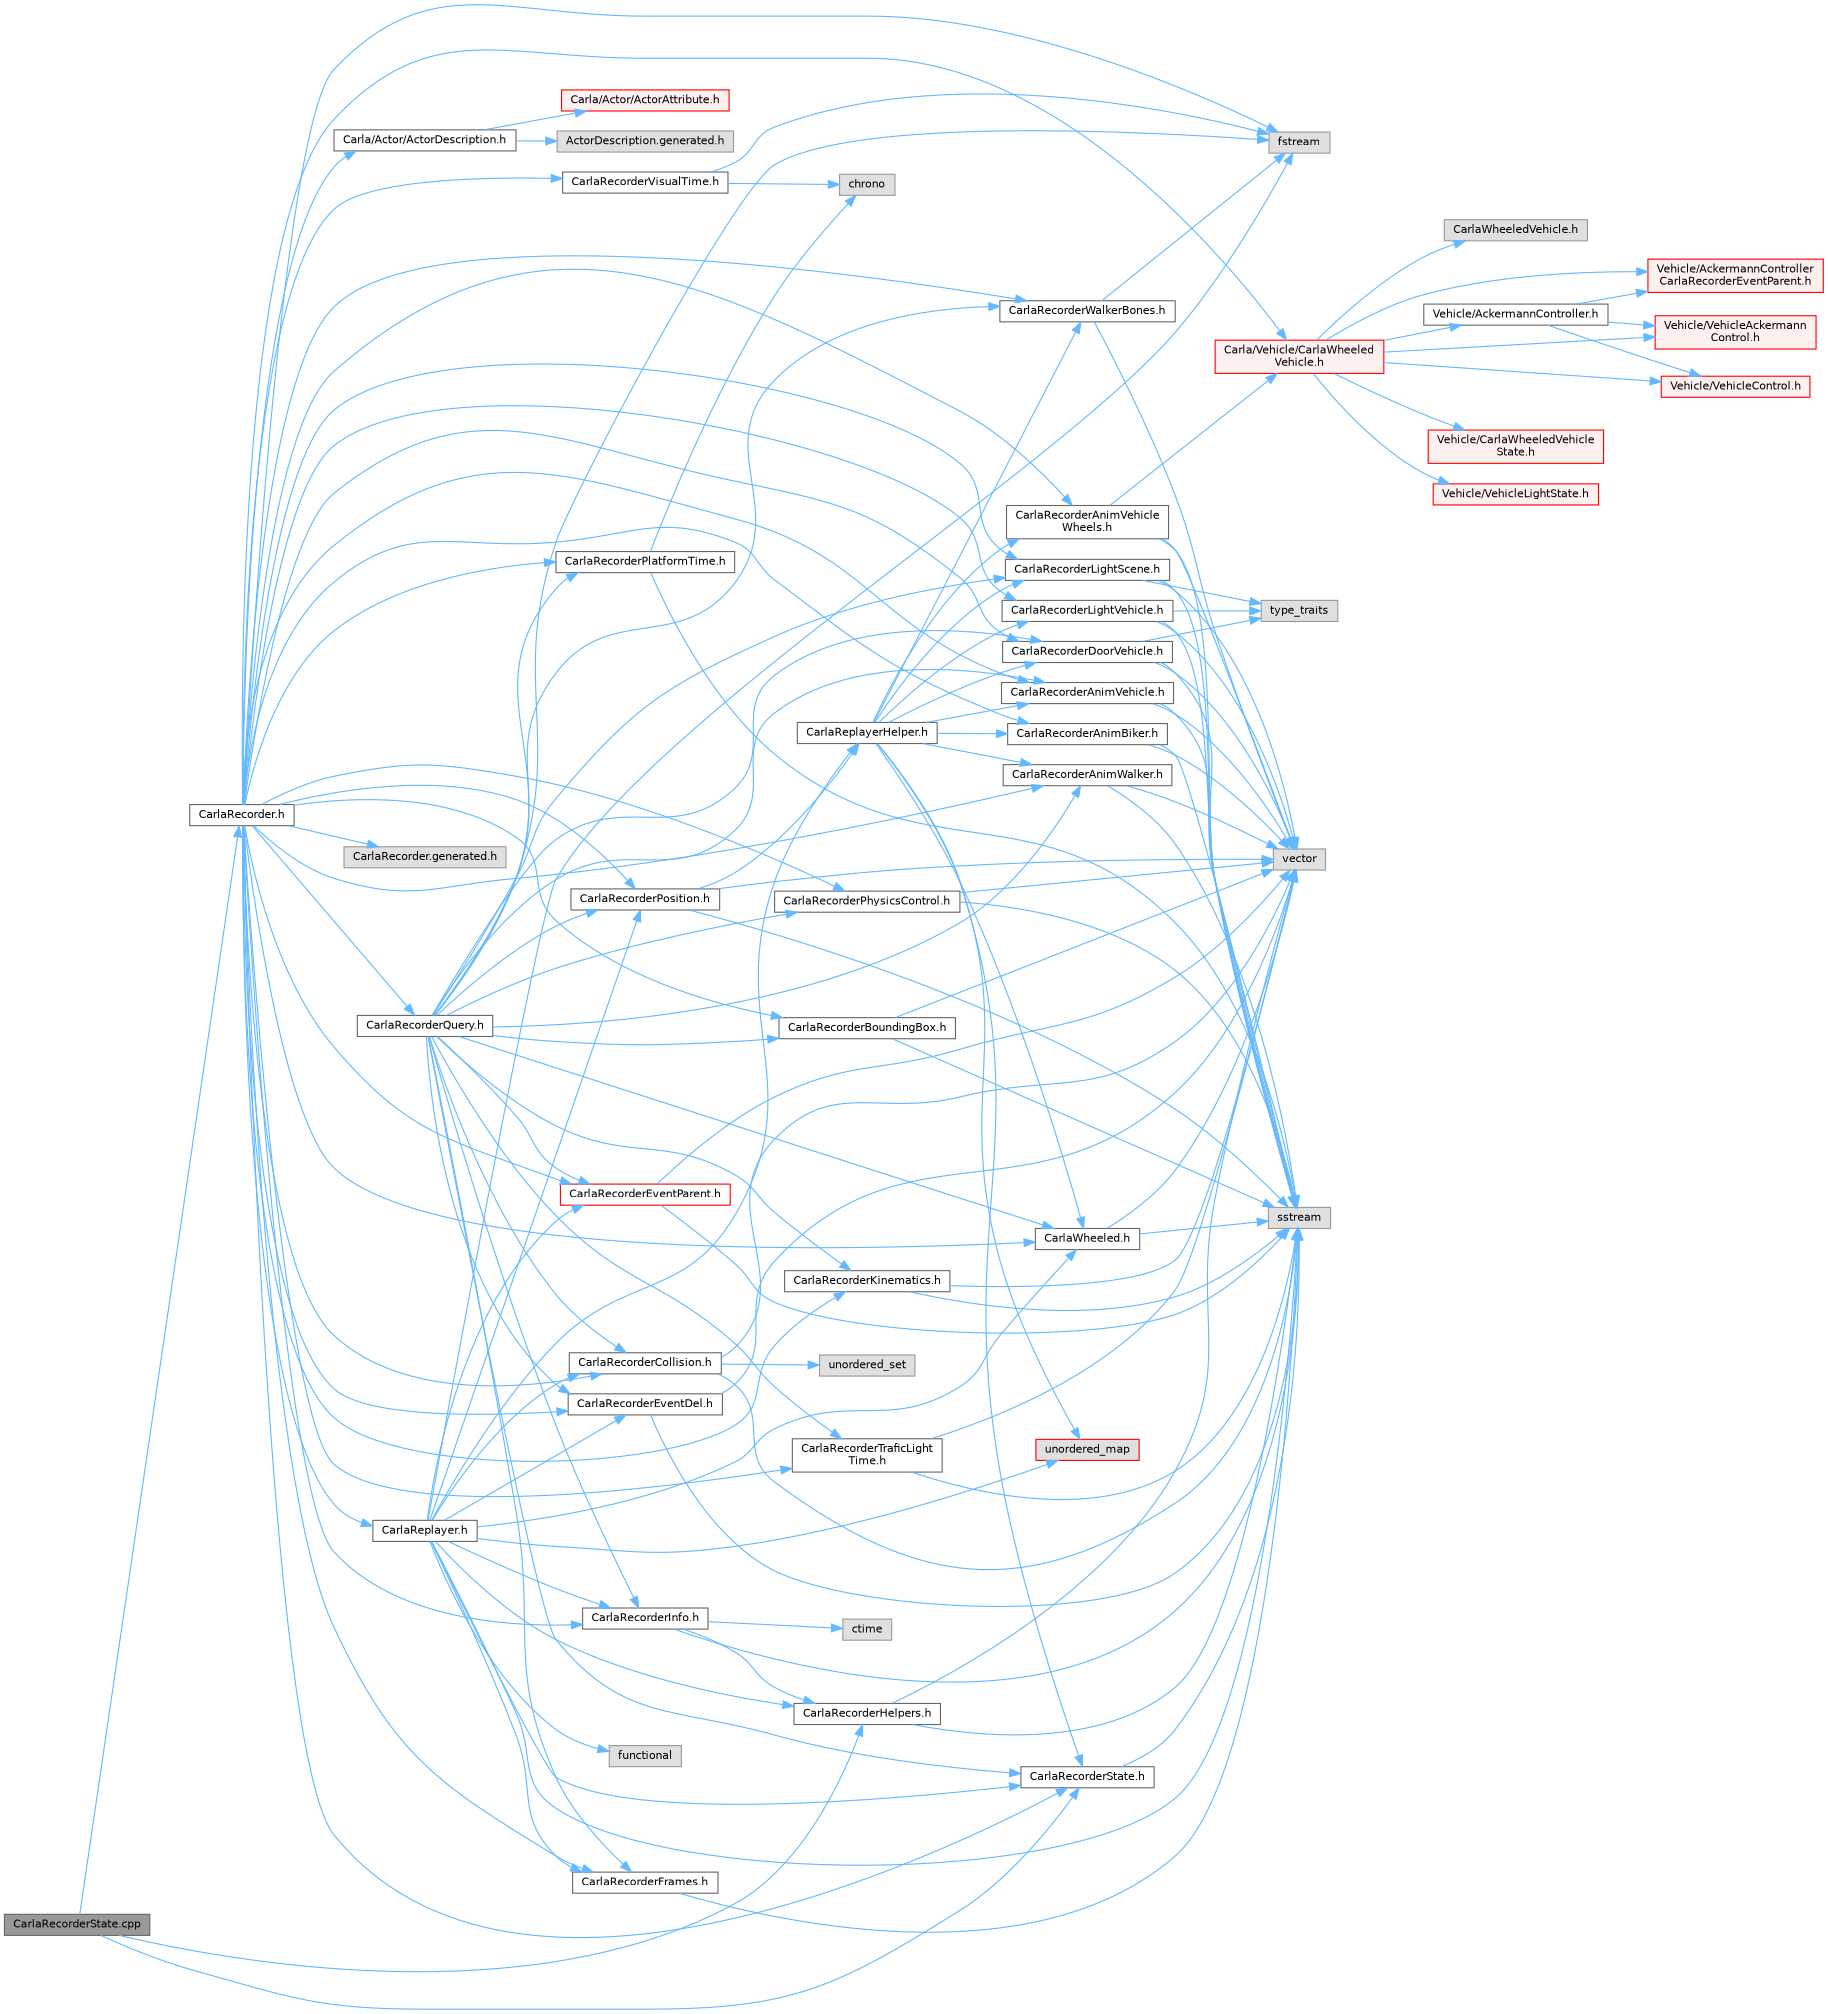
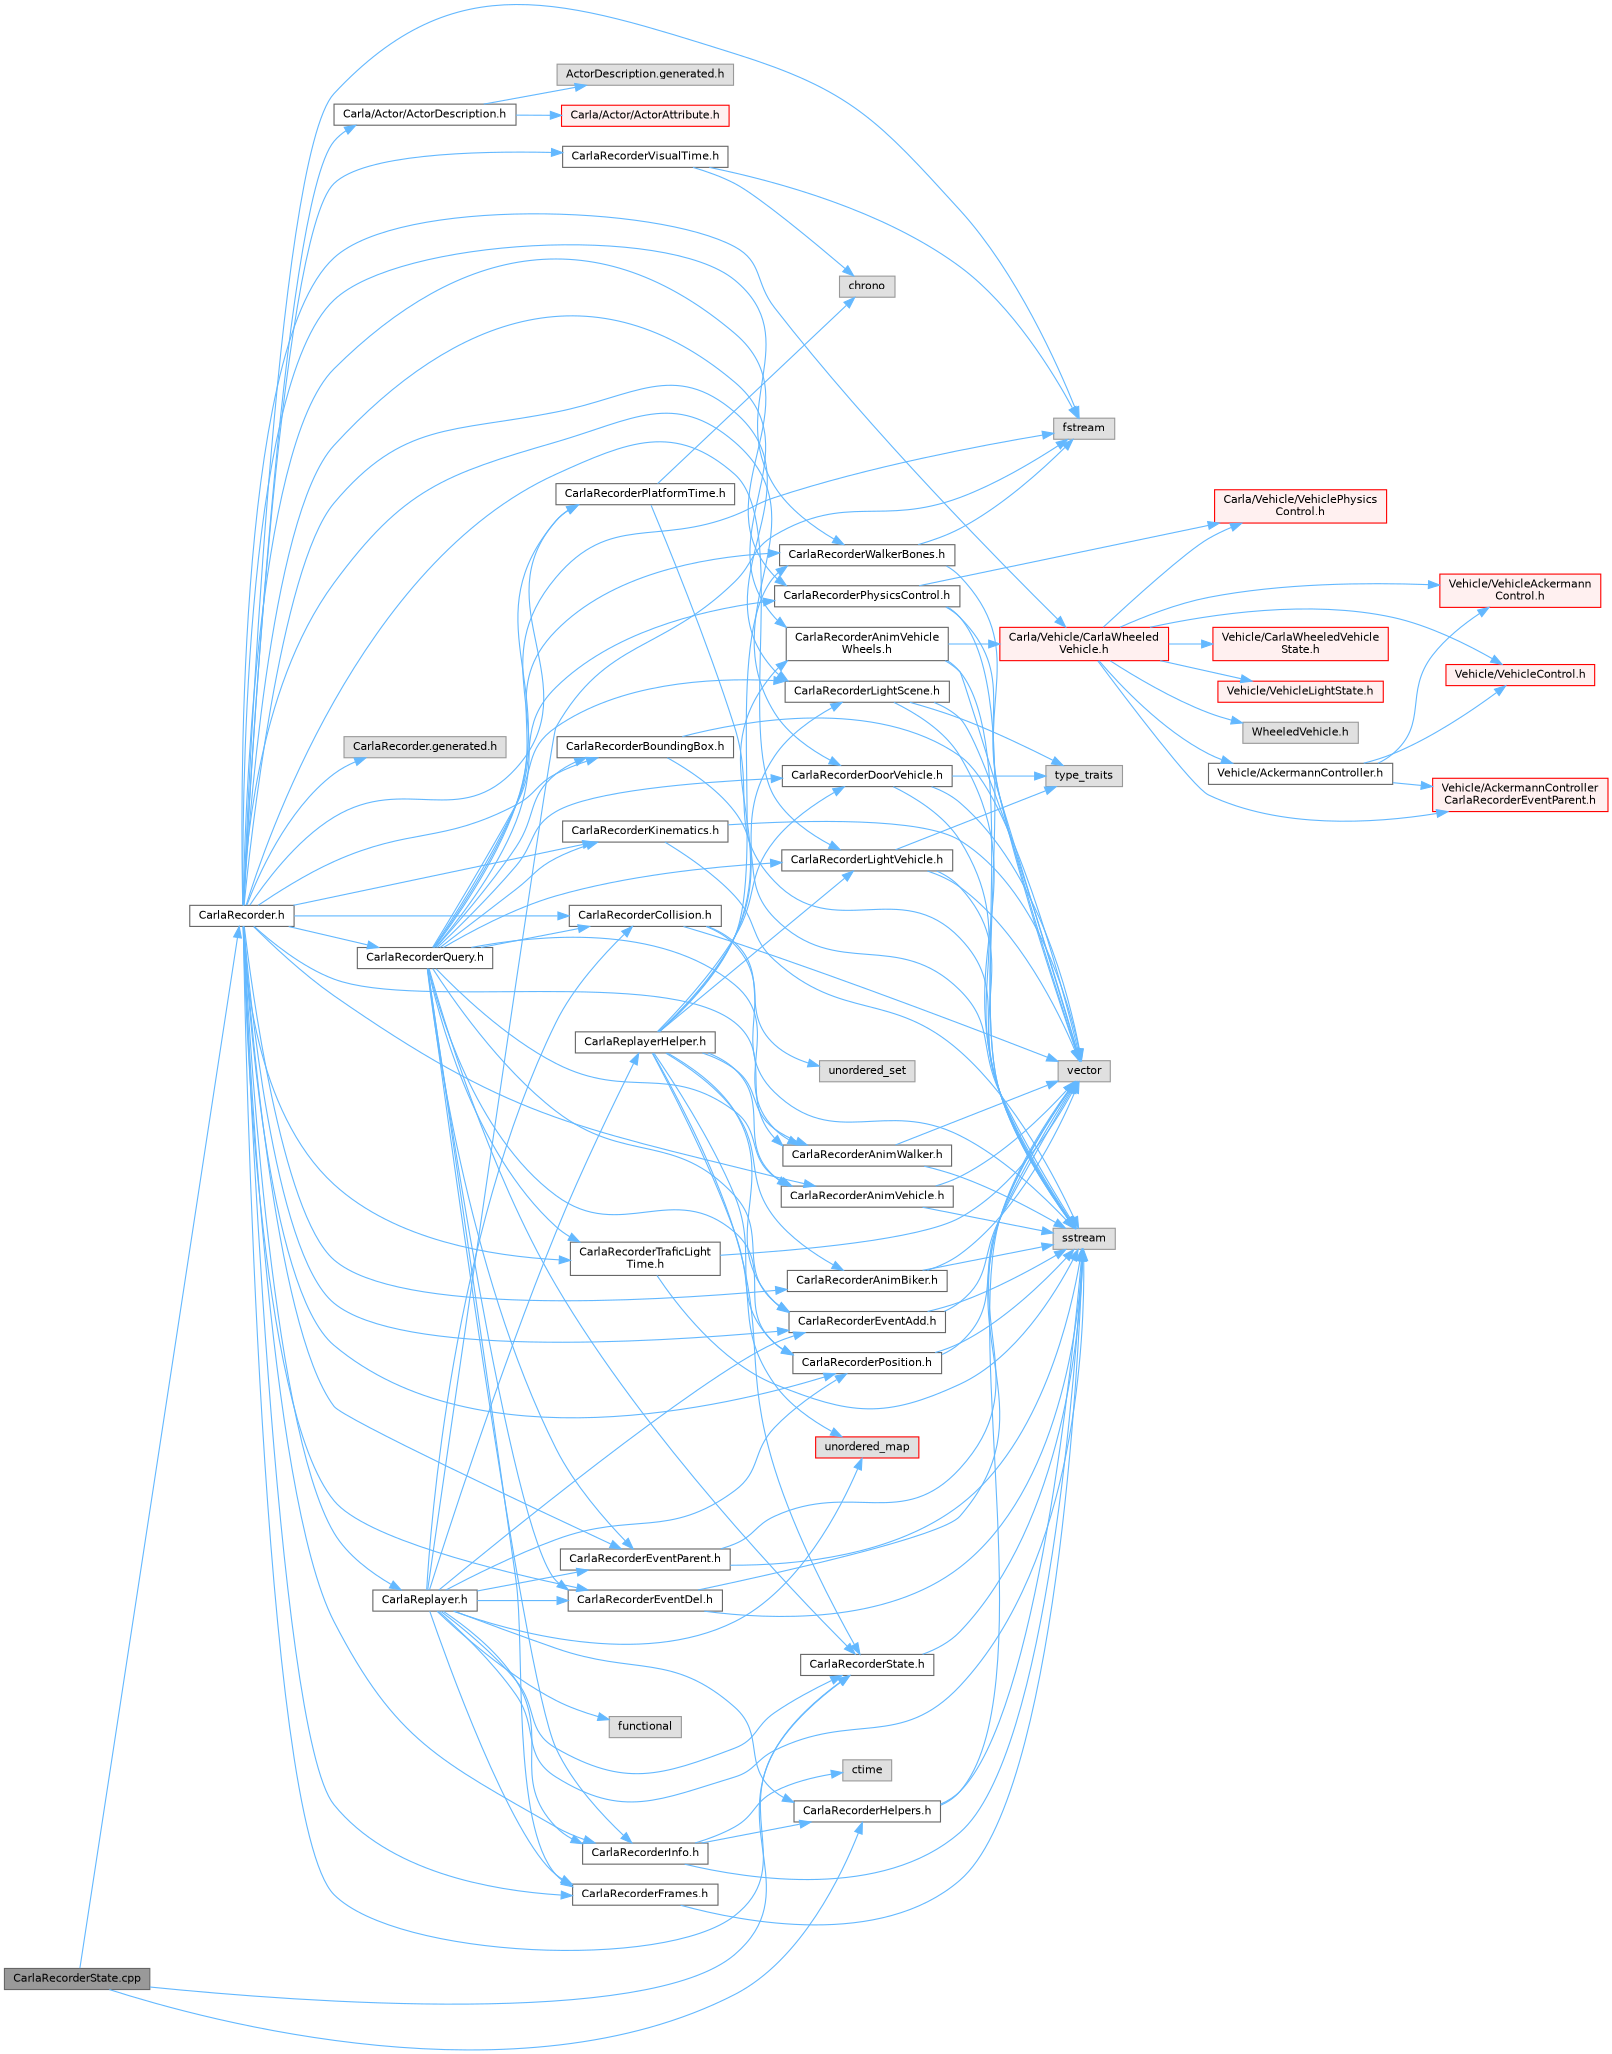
  digraph {
    rankdir=LR
    node [color=grey40 fillcolor=white fontname=Helvetica fontsize=10 shape=box style=filled]
    edge [color=steelblue1 fontname=Helvetica fontsize=10 labelfontname=Helvetica labelfontsize=10 style=solid]
    n1 [color=gray40 fillcolor=grey60 fontcolor=black height=0.2 label="CarlaRecorderState.cpp" width=0.4]
    n2 [height=0.2 label="CarlaRecorder.h" width=0.4]
    n3 [height=0.2 label="CarlaRecorderHelpers.h" width=0.4]
    n4 [height=0.2 label="CarlaRecorderState.h" width=0.4]
    n5 [color=grey60 fillcolor="#E0E0E0" height=0.2 label=fstream width=0.4]
    n6 [height=0.2 label="Carla/Actor/ActorDescription.h" width=0.4]
    n7 [height=0.2 label="CarlaRecorderTraficLight\lTime.h" width=0.4]
    n8 [height=0.2 label="CarlaRecorderPhysicsControl.h" width=0.4]
    n9 [height=0.2 label="CarlaRecorderPlatformTime.h" width=0.4]
    n10 [height=0.2 label="CarlaRecorderBoundingBox.h" width=0.4]
    n11 [height=0.2 label="CarlaRecorderKinematics.h" width=0.4]
    n12 [height=0.2 label="CarlaRecorderLightScene.h" width=0.4]
    n13 [height=0.2 label="CarlaRecorderLightVehicle.h" width=0.4]
    n14 [height=0.2 label="CarlaRecorderAnimVehicle.h" width=0.4]
    n15 [height=0.2 label="CarlaRecorderAnimVehicle\lWheels.h" width=0.4]
    n16 [color=red fillcolor="#FFF0F0" height=0.2 label="Carla/Vehicle/CarlaWheeled\lVehicle.h" width=0.4]
    n17 [height=0.2 label="CarlaRecorderAnimWalker.h" width=0.4]
    n18 [height=0.2 label="CarlaRecorderAnimBiker.h" width=0.4]
    n19 [height=0.2 label="CarlaRecorderCollision.h" width=0.4]
-   n20 [height=0.2 label="CarlaWheeled.h" width=0.4]
+   n20 [height=0.2 label="CarlaRecorderEventAdd.h" width=0.4]
    n21 [height=0.2 label="CarlaRecorderEventDel.h" width=0.4]
-   n22 [color=red height=0.2 label="CarlaRecorderEventParent.h" width=0.4]
+   n22 [height=0.2 label="CarlaRecorderEventParent.h" width=0.4]
    n23 [height=0.2 label="CarlaRecorderFrames.h" width=0.4]
    n24 [height=0.2 label="CarlaRecorderInfo.h" width=0.4]
    n25 [height=0.2 label="CarlaRecorderPosition.h" width=0.4]
    n26 [height=0.2 label="CarlaRecorderQuery.h" width=0.4]
    n27 [height=0.2 label="CarlaRecorderWalkerBones.h" width=0.4]
    n28 [height=0.2 label="CarlaRecorderDoorVehicle.h" width=0.4]
    n29 [height=0.2 label="CarlaRecorderVisualTime.h" width=0.4]
    n30 [height=0.2 label="CarlaReplayer.h" width=0.4]
    n31 [color=grey60 fillcolor="#E0E0E0" height=0.2 label="CarlaRecorder.generated.h" width=0.4]
    n32 [color=grey60 fillcolor="#E0E0E0" height=0.2 label=sstream width=0.4]
    n33 [color=grey60 fillcolor="#E0E0E0" height=0.2 label=vector width=0.4]
    n34 [color=red fillcolor="#FFF0F0" height=0.2 label="Carla/Actor/ActorAttribute.h" width=0.4]
    n35 [color=grey60 fillcolor="#E0E0E0" height=0.2 label="ActorDescription.generated.h" width=0.4]
+   n36 [color=red fillcolor="#FFF0F0" height=0.2 label="Carla/Vehicle/VehiclePhysics\lControl.h" width=0.4]
    n37 [color=grey60 fillcolor="#E0E0E0" height=0.2 label=chrono width=0.4]
    n38 [color=grey60 fillcolor="#E0E0E0" height=0.2 label=type_traits width=0.4]
-   n39 [color=grey60 fillcolor="#E0E0E0" height=0.2 label="CarlaWheeledVehicle.h" width=0.4]
+   n39 [color=grey60 fillcolor="#E0E0E0" height=0.2 label="WheeledVehicle.h" width=0.4]
    n40 [height=0.2 label="Vehicle/AckermannController.h" width=0.4]
    n41 [color=red fillcolor="#FFF0F0" height=0.2 label="Vehicle/AckermannController\lCarlaRecorderEventParent.h" width=0.4]
    n42 [color=red fillcolor="#FFF0F0" height=0.2 label="Vehicle/VehicleAckermann\lControl.h" width=0.4]
    n43 [color=red fillcolor="#FFF0F0" height=0.2 label="Vehicle/VehicleControl.h" width=0.4]
    n44 [color=red fillcolor="#FFF0F0" height=0.2 label="Vehicle/CarlaWheeledVehicle\lState.h" width=0.4]
    n45 [color=red fillcolor="#FFF0F0" height=0.2 label="Vehicle/VehicleLightState.h" width=0.4]
    n46 [color=grey60 fillcolor="#E0E0E0" height=0.2 label=unordered_set width=0.4]
    n47 [color=grey60 fillcolor="#E0E0E0" height=0.2 label=ctime width=0.4]
    n48 [color=red fillcolor="#E0E0E0" height=0.2 label=unordered_map width=0.4]
    n49 [color=grey60 fillcolor="#E0E0E0" height=0.2 label=functional width=0.4]
    n50 [height=0.2 label="CarlaReplayerHelper.h" width=0.4]
    n1 -> n2
    n1 -> n3
    n1 -> n4
    n2 -> n4
    n2 -> n5
    n2 -> n6
    n2 -> n7
    n2 -> n8
    n2 -> n9
    n2 -> n10
    n2 -> n11
    n2 -> n12
    n2 -> n13
    n2 -> n14
    n2 -> n15
    n2 -> n16
    n2 -> n17
    n2 -> n18
    n2 -> n19
    n2 -> n20
    n2 -> n21
    n2 -> n22
    n2 -> n23
    n2 -> n24
    n2 -> n25
    n2 -> n26
    n2 -> n27
    n2 -> n28
    n2 -> n29
    n2 -> n30
    n2 -> n31
    n3 -> n32
    n3 -> n33
    n4 -> n32
    n6 -> n34
    n6 -> n35
    n7 -> n32
    n7 -> n33
    n8 -> n32
    n8 -> n33
+   n8 -> n36
    n9 -> n32
    n9 -> n37
    n10 -> n32
    n10 -> n33
    n11 -> n32
    n11 -> n33
    n12 -> n32
    n12 -> n33
    n12 -> n38
    n13 -> n32
    n13 -> n33
    n13 -> n38
    n14 -> n32
    n14 -> n33
    n15 -> n16
    n15 -> n32
    n15 -> n33
+   n16 -> n36
    n16 -> n39
    n16 -> n40
    n16 -> n41
    n16 -> n42
    n16 -> n43
    n16 -> n44
    n16 -> n45
    n17 -> n32
    n17 -> n33
    n18 -> n32
    n18 -> n33
    n19 -> n32
    n19 -> n33
    n19 -> n46
    n20 -> n32
    n20 -> n33
    n21 -> n32
    n21 -> n33
    n22 -> n32
    n22 -> n33
    n23 -> n32
    n24 -> n3
    n24 -> n32
    n24 -> n47
    n25 -> n32
    n25 -> n33
    n26 -> n4
    n26 -> n5
    n26 -> n7
    n26 -> n8
    n26 -> n9
    n26 -> n10
    n26 -> n11
    n26 -> n12
+   n26 -> n13
    n26 -> n14
    n26 -> n17
    n26 -> n19
    n26 -> n20
    n26 -> n21
    n26 -> n22
    n26 -> n23
    n26 -> n24
    n26 -> n25
    n26 -> n27
    n26 -> n28
    n27 -> n5
    n27 -> n33
    n28 -> n32
    n28 -> n33
    n28 -> n38
    n29 -> n5
    n29 -> n37
    n30 -> n3
    n30 -> n4
    n30 -> n5
    n30 -> n19
    n30 -> n20
    n30 -> n21
    n30 -> n22
    n30 -> n23
    n30 -> n24
    n30 -> n25
    n30 -> n32
    n30 -> n48
    n30 -> n49
    n30 -> n50
    n40 -> n41
    n40 -> n42
    n40 -> n43
    n50 -> n4
    n50 -> n12
    n50 -> n13
    n50 -> n14
    n50 -> n15
    n50 -> n17
    n50 -> n18
    n50 -> n20
-   n25 -> n50
+   n50 -> n25
    n50 -> n27
    n50 -> n28
    n50 -> n48
  }
